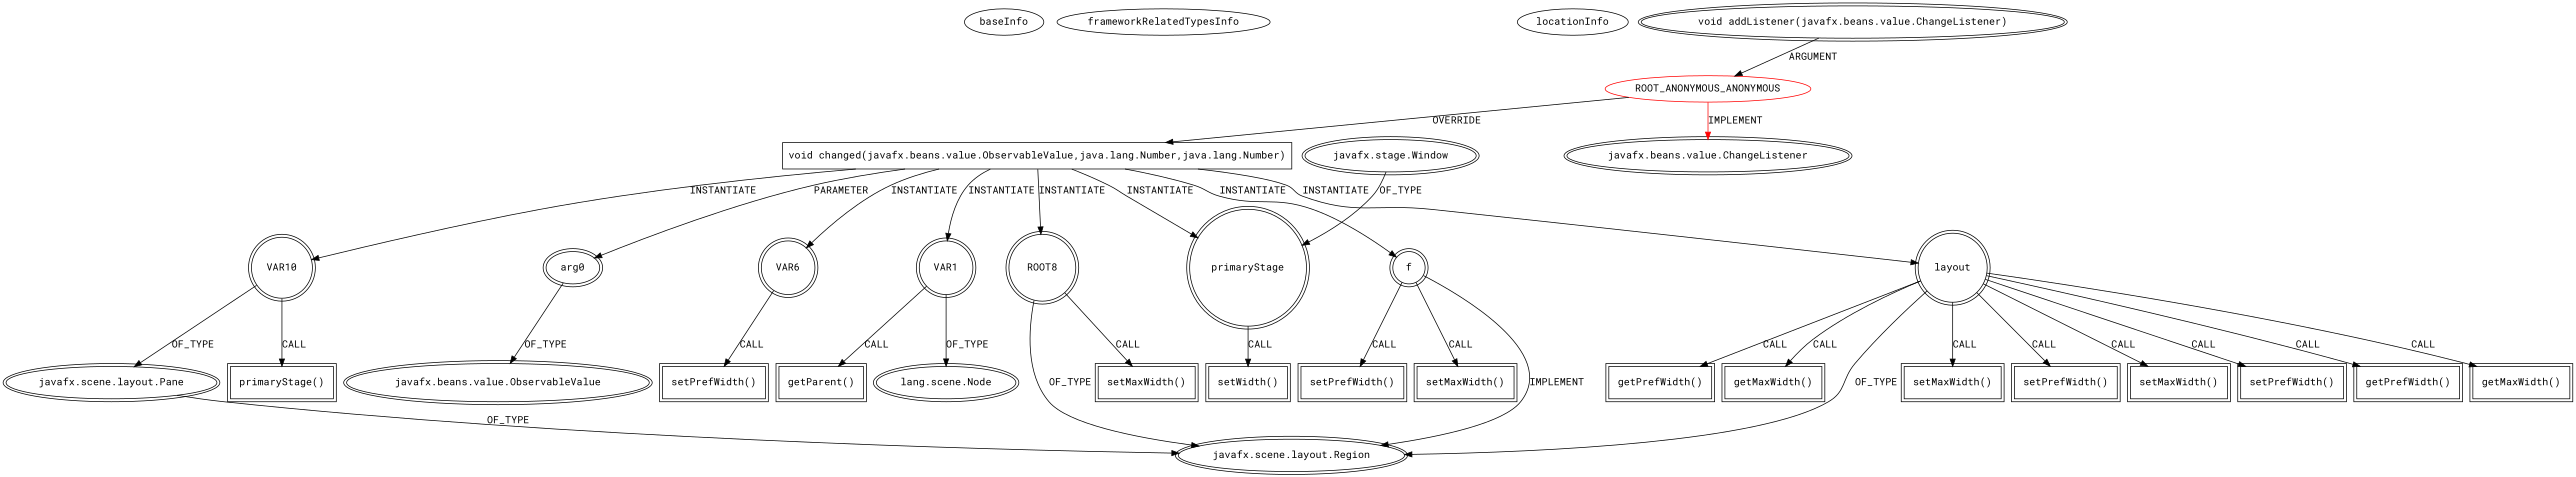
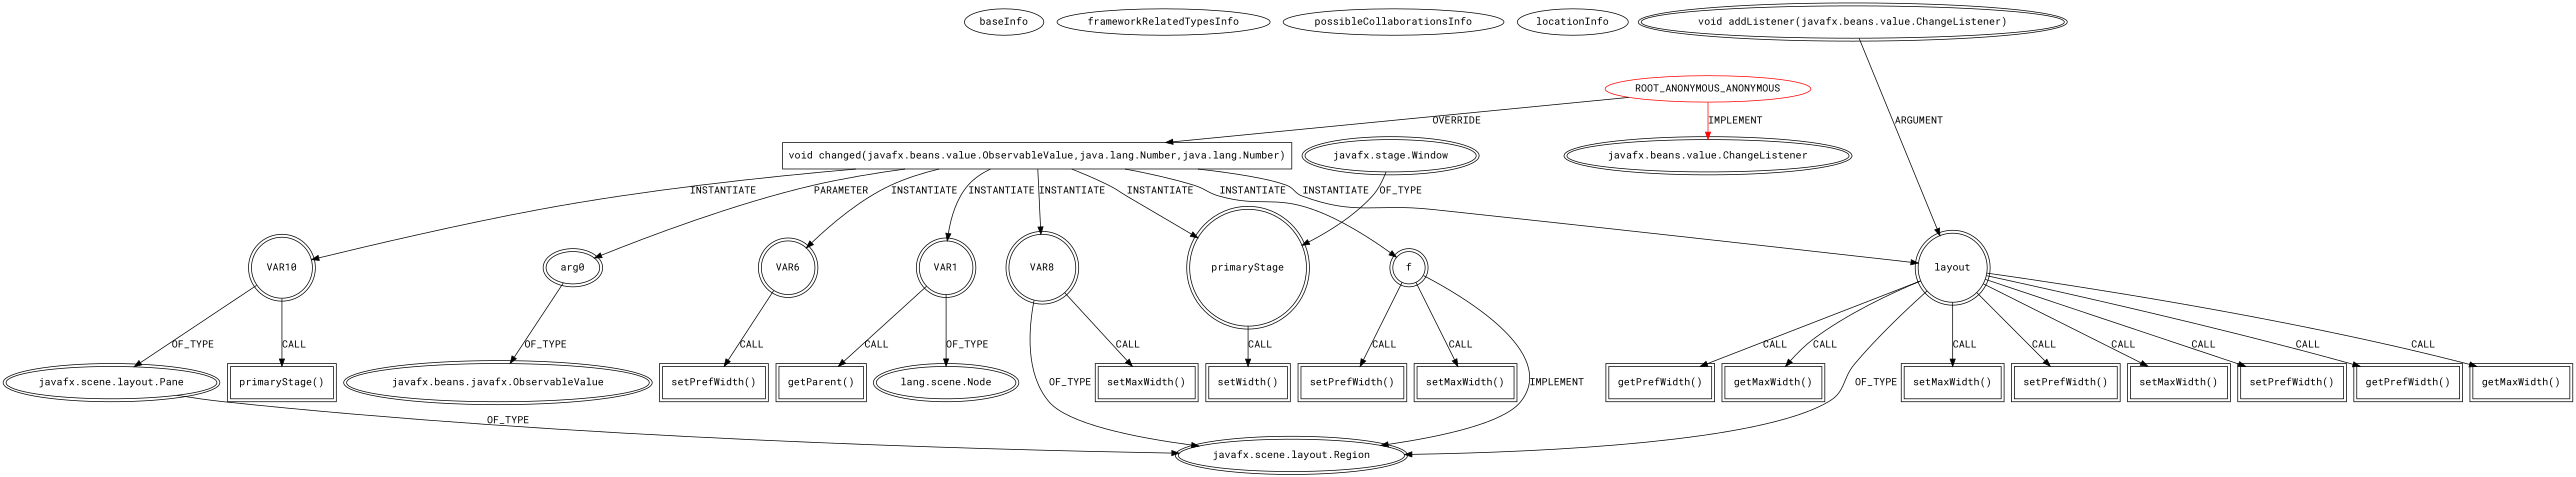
  digraph {
    fontname="Roboto Mono"
    node [fontname="Roboto Mono" isFrameworkType=true vertexType=INSIDE_CALL peripheries=2 shape=box]
    edge [fontname="Roboto Mono"]
    baseInfo [category=extension_graph graphId=1488 isAnonymous=true possibleRelation=false isFrameworkType="" vertexType="" peripheries="" shape=""]
    frameworkRelatedTypesInfo [0="javafx.beans.value.ChangeListener" isFrameworkType="" vertexType="" peripheries="" shape=""]
+   possibleCollaborationsInfo [isFrameworkType="" vertexType="" peripheries="" shape=""]
    locationInfo [contextSignature="void start(javafx.stage.Stage)" filePath="/Totenfluch-TPrivateChat-Client/TPrivateChat-Client-master/TPvtChat-C/src/me/Totenfluch/pack/Main.java" graphId=1488 projectName="Totenfluch-TPrivateChat-Client" isFrameworkType="" vertexType="" peripheries="" shape=""]
    n5 [color=red isFrameworkType=false label=ROOT_ANONYMOUS_ANONYMOUS vertexType=ROOT_ANONYMOUS_DECLARATION peripheries="" shape=""]
    n6 [label="javafx.beans.value.ChangeListener" vertexType=FRAMEWORK_INTERFACE_TYPE shape=""]
    n7 [isFrameworkType=false label="void changed(javafx.beans.value.ObservableValue,java.lang.Number,java.lang.Number)" vertexType=OVERRIDING_METHOD_DECLARATION peripheries=""]
    n8 [label=arg0 vertexType=PARAMETER_DECLARATION shape=""]
    n9 [label=primaryStage shape=circle vertexType=VARIABLE_EXPRESION]
    n10 [label=VAR1 shape=circle vertexType=VARIABLE_EXPRESION]
    n11 [label=layout shape=circle vertexType=VARIABLE_EXPRESION]
    n12 [label=VAR6 shape=circle vertexType=VARIABLE_EXPRESION]
-   n13 [label=ROOT8 shape=circle vertexType=VARIABLE_EXPRESION]
+   n13 [label=VAR8 shape=circle vertexType=VARIABLE_EXPRESION]
    n14 [label=VAR10 shape=circle vertexType=VARIABLE_EXPRESION]
    n15 [label=f shape=circle vertexType=VARIABLE_EXPRESION]
    n16 [label="void addListener(javafx.beans.value.ChangeListener)" vertexType=OUTSIDE_CALL shape=""]
-   n17 [label="javafx.beans.value.ObservableValue" vertexType=FRAMEWORK_INTERFACE_TYPE shape=""]
+   n17 [label="javafx.beans.javafx.ObservableValue" vertexType=FRAMEWORK_INTERFACE_TYPE shape=""]
    n18 [label="setWidth()"]
    n19 [label="lang.scene.Node" vertexType=FRAMEWORK_CLASS_TYPE shape=""]
    n20 [label="getParent()"]
    n21 [label="javafx.scene.layout.Region" vertexType=FRAMEWORK_CLASS_TYPE shape=""]
    n22 [label="setMaxWidth()"]
    n23 [label="setPrefWidth()"]
    n24 [label="setMaxWidth()"]
    n25 [label="setPrefWidth()"]
    n26 [label="getPrefWidth()"]
    n27 [label="getMaxWidth()"]
    n28 [label="getPrefWidth()"]
    n29 [label="getMaxWidth()"]
    n30 [label="setPrefWidth()"]
    n31 [label="setMaxWidth()"]
    n32 [label="javafx.scene.layout.Pane" vertexType=FRAMEWORK_CLASS_TYPE shape=""]
    n33 [label="primaryStage()"]
    n34 [label="setPrefWidth()"]
    n35 [label="setMaxWidth()"]
    n36 [label="javafx.stage.Window" vertexType=FRAMEWORK_CLASS_TYPE shape=""]
    n5 -> n6 [color=red label=IMPLEMENT]
    n5 -> n7 [label=OVERRIDE]
    n7 -> n8 [label=PARAMETER]
    n7 -> n9 [label=INSTANTIATE]
    n7 -> n10 [label=INSTANTIATE]
    n7 -> n11 [label=INSTANTIATE]
    n7 -> n12 [label=INSTANTIATE]
    n7 -> n13 [label=INSTANTIATE]
    n7 -> n14 [label=INSTANTIATE]
    n7 -> n15 [label=INSTANTIATE]
    n8 -> n17 [label=OF_TYPE]
    n9 -> n18 [label=CALL]
    n10 -> n19 [label=OF_TYPE]
    n10 -> n20 [label=CALL]
    n11 -> n21 [label=OF_TYPE]
    n11 -> n22 [label=CALL]
    n11 -> n23 [label=CALL]
    n11 -> n24 [label=CALL]
    n11 -> n25 [label=CALL]
    n11 -> n26 [label=CALL]
    n11 -> n27 [label=CALL]
    n11 -> n28 [label=CALL]
    n11 -> n29 [label=CALL]
    n12 -> n30 [label=CALL]
    n13 -> n21 [label=OF_TYPE]
    n13 -> n31 [label=CALL]
    n14 -> n32 [label=OF_TYPE]
    n14 -> n33 [label=CALL]
    n15 -> n21 [label=IMPLEMENT]
    n15 -> n34 [label=CALL]
    n15 -> n35 [label=CALL]
-   n16 -> n5 [label=ARGUMENT]
+   n16 -> n11 [label=ARGUMENT]
    n32 -> n21 [label=OF_TYPE]
    n36 -> n9 [label=OF_TYPE]
  }
